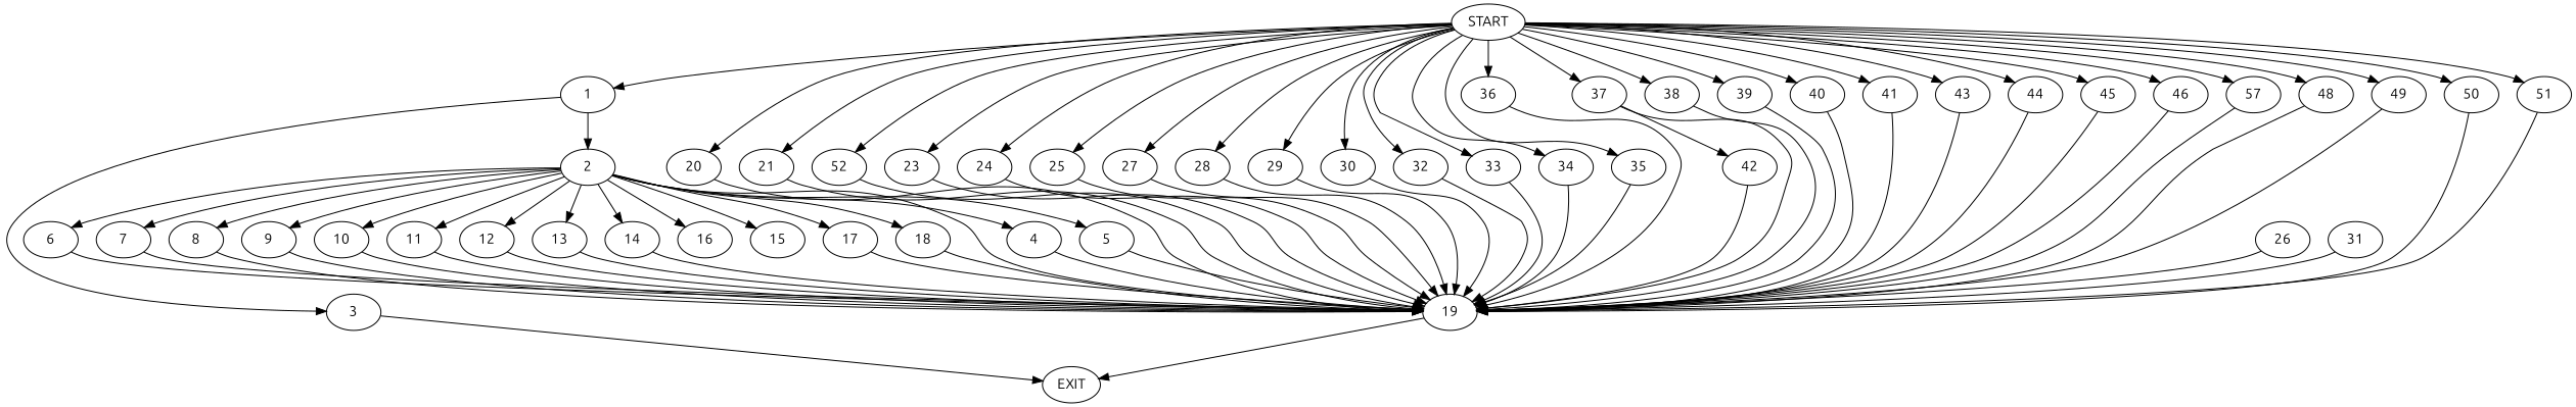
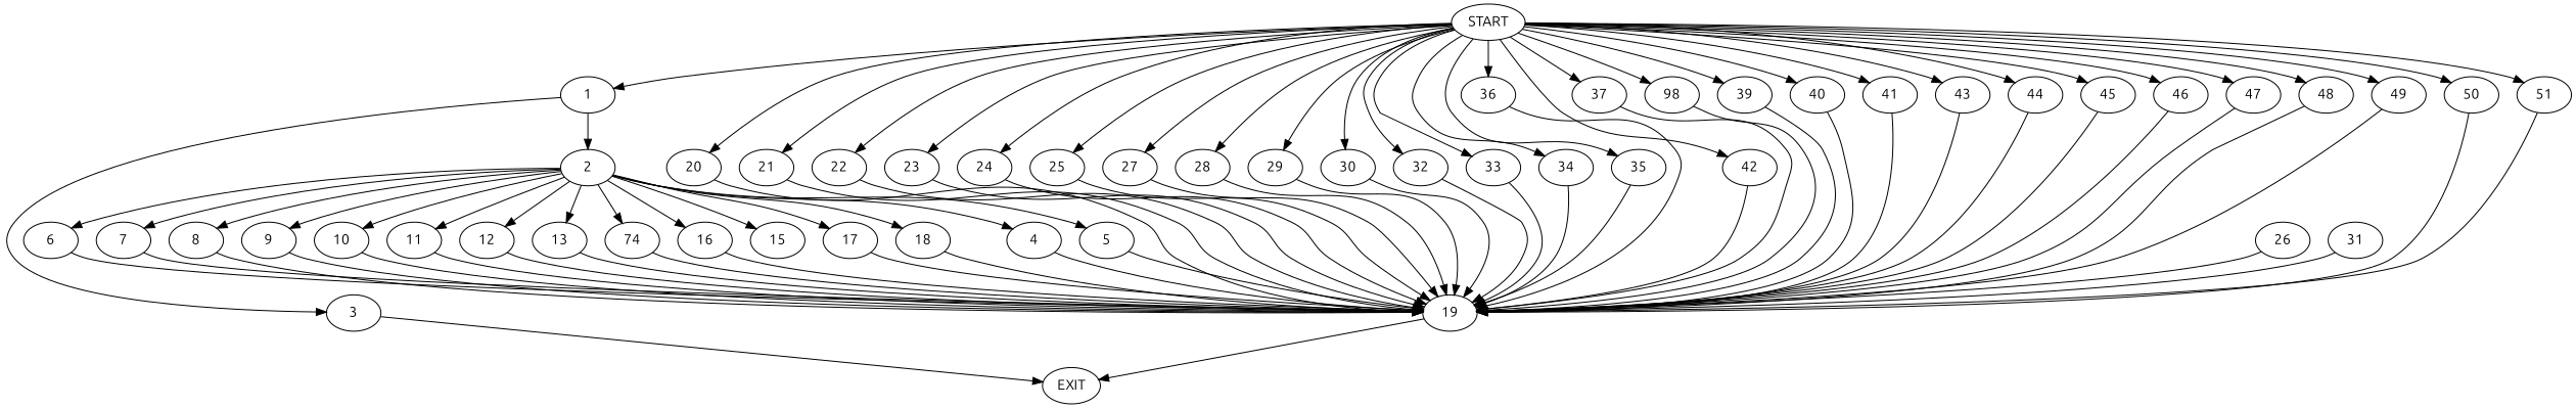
  digraph {
    fontname=Ubuntu
    node [fontname=Ubuntu]
    edge [fontname=Ubuntu]
    n1 [label=START]
    1
    20
    21
-   22 [label=52]
+   22
    23
    24
    25
    27
    28
    29
    30
    32
    33
    34
    35
    36
    37
-   38
+   38 [label=98]
    39
    40
    41
    42
    43
    44
    45
    46
-   47 [label=57]
+   47
    48
    49
    50
    51
    2
    3
    19
    26
    31
    n38 [label=EXIT]
    4
    5
    6
    7
    8
    9
    10
    11
    12
    13
-   14
+   14 [label=74]
    15
    16
    17
    18
    n1 -> 1
    n1 -> 20
    n1 -> 21
    n1 -> 22
    n1 -> 23
    n1 -> 24
    n1 -> 25
    n1 -> 27
    n1 -> 28
    n1 -> 29
    n1 -> 30
    n1 -> 32
    n1 -> 33
    n1 -> 34
    n1 -> 35
    n1 -> 36
    n1 -> 37
    n1 -> 38
    n1 -> 39
    n1 -> 40
    n1 -> 41
-   37 -> 42
+   n1 -> 42
    n1 -> 43
    n1 -> 44
    n1 -> 45
    n1 -> 46
    n1 -> 47
    n1 -> 48
    n1 -> 49
    n1 -> 50
    n1 -> 51
    1 -> 2
    1 -> 3
    20 -> 19
    21 -> 19
    22 -> 19
    23 -> 19
    24 -> 19
    25 -> 19
    27 -> 19
    28 -> 19
    29 -> 19
    30 -> 19
    32 -> 19
    33 -> 19
    34 -> 19
    35 -> 19
    36 -> 19
    37 -> 19
    38 -> 19
    39 -> 19
    40 -> 19
    41 -> 19
    42 -> 19
    43 -> 19
    44 -> 19
    45 -> 19
    46 -> 19
    47 -> 19
    48 -> 19
    49 -> 19
    50 -> 19
    51 -> 19
    2 -> 4
    2 -> 5
    2 -> 6
    2 -> 7
    2 -> 8
    2 -> 9
    2 -> 10
    2 -> 11
    2 -> 12
    2 -> 13
    2 -> 14
    2 -> 15
    2 -> 16
    2 -> 17
    2 -> 18
    3 -> n38
    19 -> n38
    26 -> 19
    31 -> 19
    4 -> 19
    5 -> 19
    6 -> 19
    7 -> 19
    8 -> 19
    9 -> 19
    10 -> 19
    11 -> 19
    12 -> 19
    13 -> 19
    14 -> 19
-   2 -> 19
+   16 -> 19
    17 -> 19
    18 -> 19
  }
